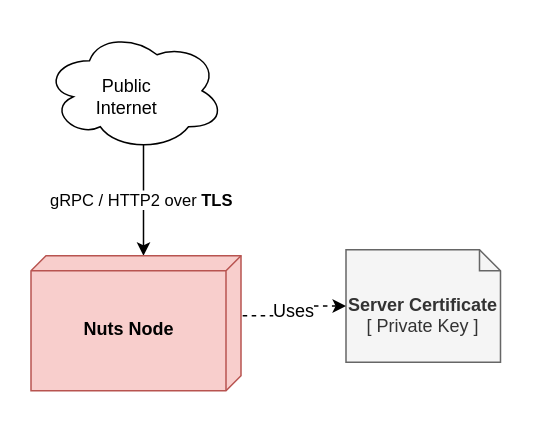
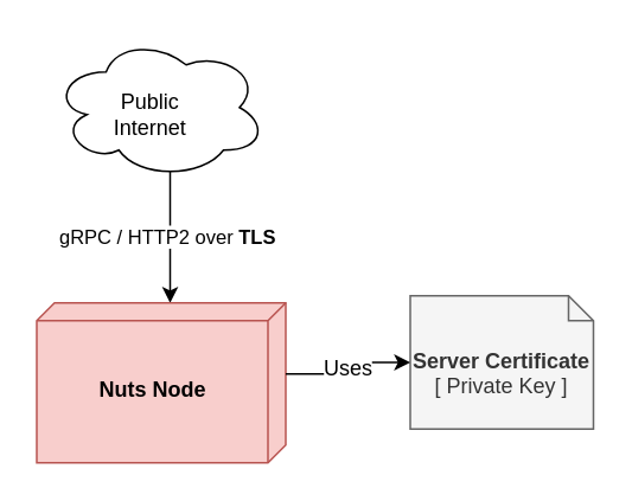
  <mxCell id="0" />
  <mxCell id="1" parent="0" />
  <mxCell id="2" value="gRPC / HTTP2 over &lt;b&gt;TLS&lt;/b&gt;&amp;nbsp;&lt;span style=&quot;color: rgba(0 , 0 , 0 , 0) ; font-family: monospace ; font-size: 0px ; background-color: rgb(248 , 249 , 250)&quot;&gt;%3CmxGraphModel%3E%3Croot%3E%3CmxCell%20id%3D%220%22%2F%3E%3CmxCell%20id%3D%221%22%20parent%3D%220%22%2F%3E%3CmxCell%20id%3D%222%22%20value%3D%22Behind%20reverse%20proxy%26lt%3Bbr%26gt%3BSSL%20terminator%22%20style%3D%22text%3Bhtml%3D1%3BstrokeColor%3Dnone%3BfillColor%3Dnone%3Balign%3Dleft%3BverticalAlign%3Dmiddle%3BwhiteSpace%3Dwrap%3Brounded%3D0%3BfontSize%3D20%3B%22%20vertex%3D%221%22%20parent%3D%221%22%3E%3CmxGeometry%20x%3D%22250%22%20y%3D%2240%22%20width%3D%22350%22%20height%3D%2220%22%20as%3D%22geometry%22%2F%3E%3C%2FmxCell%3E%3C%2Froot%3E%3C%2FmxGraphModel%3E&amp;nbsp;&lt;/span&gt;" style="edgeStyle=orthogonalEdgeStyle;rounded=0;orthogonalLoop=1;jettySize=auto;html=1;exitX=0.55;exitY=0.95;exitDx=0;exitDy=0;exitPerimeter=0;entryX=0;entryY=0;entryDx=0;entryDy=65;entryPerimeter=0;" parent="1" source="4" target="3" edge="1"><mxGeometry relative="1" as="geometry"><mxPoint x="139" y="90" as="targetPoint" /></mxGeometry></mxCell>
  <mxCell id="3" value="Nuts Node" style="verticalAlign=middle;align=center;spacingTop=8;spacingLeft=2;spacingRight=12;shape=cube;size=10;direction=south;fontStyle=1;html=1;fillColor=#f8cecc;strokeColor=#b85450;" parent="1" vertex="1"><mxGeometry x="20" y="170" width="140" height="90" as="geometry" /></mxCell>
  <mxCell id="4" value="Public&lt;br&gt;Internet" style="ellipse;shape=cloud;whiteSpace=wrap;html=1;fontStyle=0;spacingTop=8;spacingLeft=2;spacingRight=12;" parent="1" vertex="1"><mxGeometry x="29" y="20" width="120" height="80" as="geometry" /></mxCell>
  <mxCell id="5" value="&lt;br&gt;&lt;br&gt;&lt;b&gt;Server Certificate&lt;br&gt;&lt;/b&gt;[ Private Key ]" style="shape=note;whiteSpace=wrap;html=1;size=14;verticalAlign=top;align=center;spacingTop=-6;fontSize=12;fillColor=#f5f5f5;strokeColor=#666666;fontColor=#333333;" parent="1" vertex="1"><mxGeometry x="230" y="166" width="103" height="75" as="geometry" /></mxCell>
- <mxCell id="6" value="Uses" style="edgeStyle=orthogonalEdgeStyle;rounded=0;orthogonalLoop=1;jettySize=auto;html=1;fontSize=12;startArrow=classic;startFill=1;endArrow=none;endFill=0;entryX=0;entryY=0;entryDx=40;entryDy=0;entryPerimeter=0;dashed=1;" parent="1" source="5" target="3" edge="1"><mxGeometry relative="1" as="geometry"><mxPoint x="170" y="215" as="targetPoint" /></mxGeometry></mxCell>
+ <mxCell id="6" value="Uses" style="edgeStyle=orthogonalEdgeStyle;rounded=0;orthogonalLoop=1;jettySize=auto;html=1;fontSize=12;startArrow=classic;startFill=1;endArrow=none;endFill=0;entryX=0;entryY=0;entryDx=40;entryDy=0;entryPerimeter=0;" parent="1" source="5" target="3" edge="1"><mxGeometry relative="1" as="geometry"><mxPoint x="170" y="215" as="targetPoint" /></mxGeometry></mxCell>
